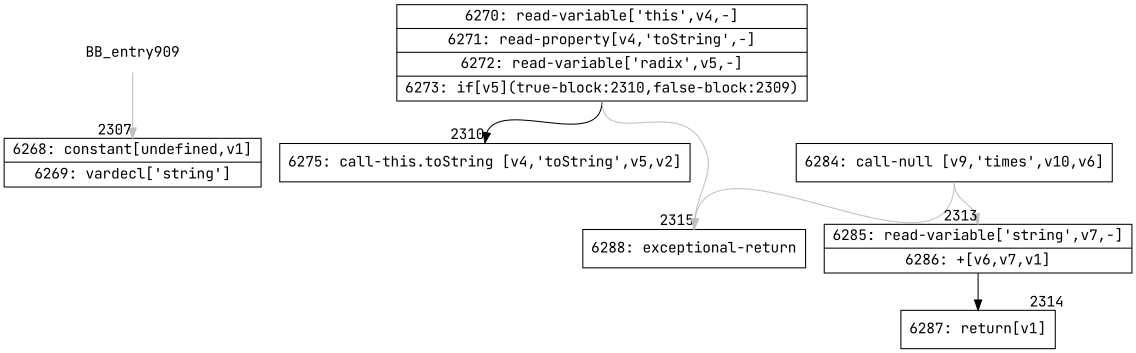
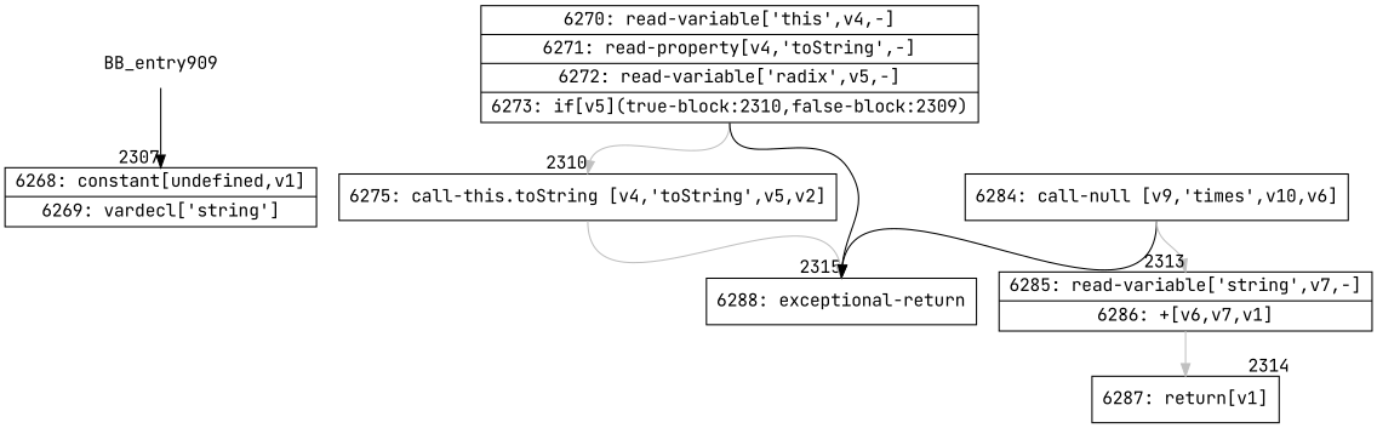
  digraph {
    fontname="JetBrains Mono"
    rankdir=TD
    node [fontname="JetBrains Mono" shape=record]
    edge [fontname="JetBrains Mono" headport=n tailport=s color=gray]
    n1 [label=BB_entry909 shape=none]
    n2 [label="{6268: constant[undefined,v1]|6269: vardecl['string']}"]
    n3 [label="{6270: read-variable['this',v4,-]|6271: read-property[v4,'toString',-]|6272: read-variable['radix',v5,-]|6273: if[v5](true-block:2310,false-block:2309)}"]
    n4 [label="{6275: call-this.toString [v4,'toString',v5,v2]}"]
    n5 [label="{6288: exceptional-return}"]
    n6 [label="{6284: call-null [v9,'times',v10,v6]}"]
    n7 [label="{6285: read-variable['string',v7,-]|6286: +[v6,v7,v1]}"]
    n8 [label="{6287: return[v1]}"]
-   n1 -> n2 [headlabel="    2307"]
-   n3 -> n4 [headlabel="      2310" color=""]
-   n3 -> n5 [headlabel="      2315"]
-   n6 -> n5
+   n1 -> n2 [headlabel="    2307" color=""]
+   n3 -> n4 [headlabel="      2310"]
+   n3 -> n5 [color=black headlabel="      2315"]
+   n4 -> n5
+   n6 -> n5 [color=black]
    n6 -> n7 [headlabel="      2313"]
-   n7 -> n8 [headlabel="      2314" color=""]
+   n7 -> n8 [headlabel="      2314"]
  }
